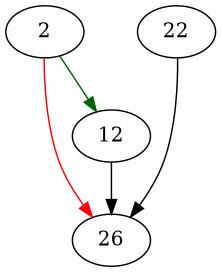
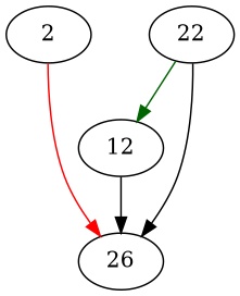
  strict digraph {
    2 [entry=true]
    n2 [label=12]
    26
    22
-   2 -> n2 [color=darkgreen cond=true]
+   22 -> n2 [color=darkgreen cond=true]
    2 -> 26 [color=red cond=false]
    n2 -> 26
    22 -> 26
  }
